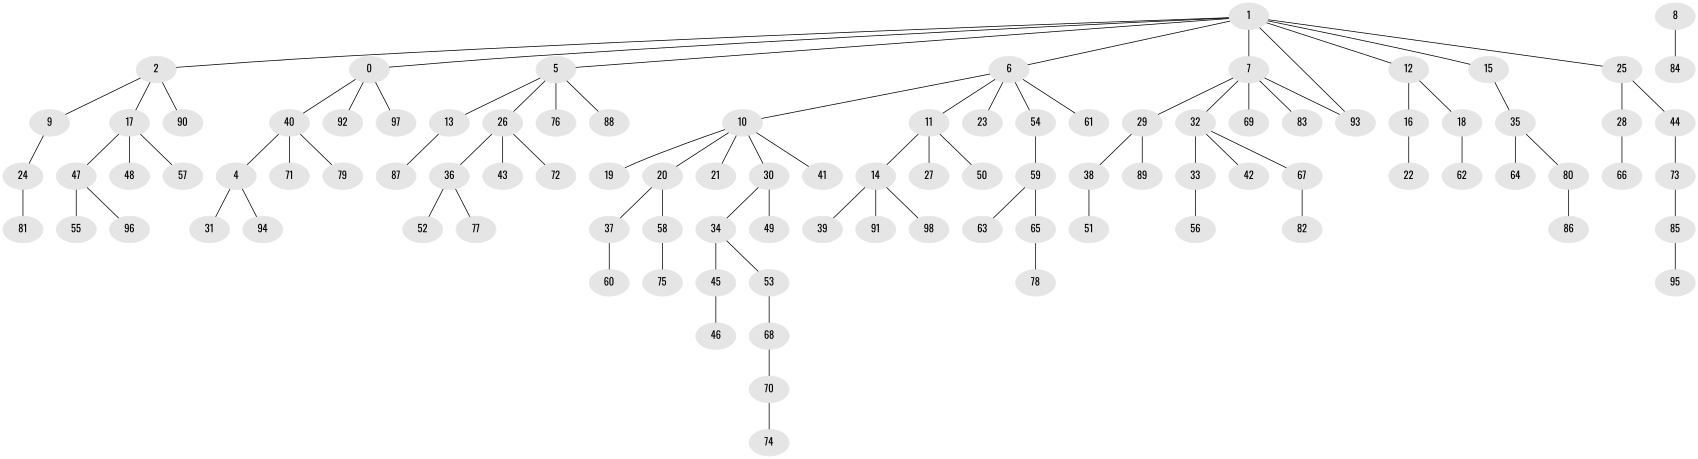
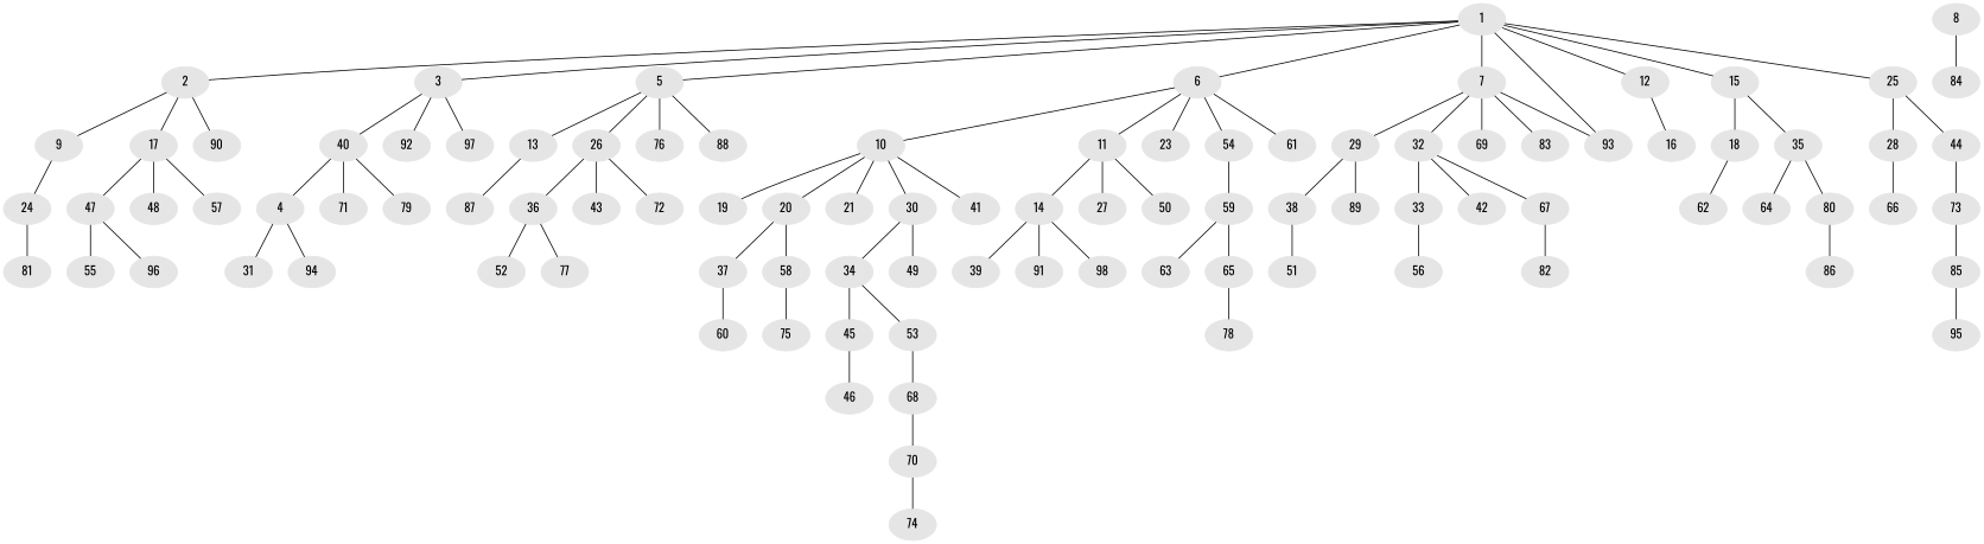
  graph {
    fontname=Oswald
    node [color=gray90 fontname=Oswald style=filled]
    edge [fontname=Oswald weight=1.0]
    1
    2
-   3 [label=0]
+   3
    5
    6
    7
    12
    15
    25
    93
    9
    17
    90
    40
    92
    97
    13
    26
    76
    88
    10
    11
    23
    54
    61
    29
    32
    69
    83
    8
    84
    16
    18
    35
    28
    44
    24
    47
    48
    57
    4
    31
    94
    71
    79
    87
    36
    43
    72
    19
    20
    21
    30
    41
    14
    27
    50
    59
    38
    89
    33
    42
    67
    81
    37
    58
    34
    49
    39
    91
    98
-   22
    62
    64
    80
    55
    96
    60
    75
    66
    73
    52
    77
    51
    45
    53
    56
    82
    46
    68
    86
    85
    70
    63
    65
    78
    74
    95
    1 -- 2
    1 -- 3
    1 -- 5
    1 -- 6
    1 -- 7
    1 -- 12
    1 -- 15
    1 -- 25
    1 -- 93
    2 -- 9
    2 -- 17
    2 -- 90
    3 -- 40
    3 -- 92
    3 -- 97
    5 -- 13
    5 -- 26
    5 -- 76
    5 -- 88
    6 -- 10
    6 -- 11
    6 -- 23
    6 -- 54
    6 -- 61
    7 -- 93
    7 -- 29
    7 -- 32
    7 -- 69
    7 -- 83
    12 -- 16
-   12 -- 18
+   15 -- 18
    15 -- 35
    25 -- 28
    25 -- 44
    9 -- 24
    17 -- 47
    17 -- 48
    17 -- 57
    40 -- 4
    40 -- 71
    40 -- 79
    13 -- 87
    26 -- 36
    26 -- 43
    26 -- 72
    10 -- 19
    10 -- 20
    10 -- 21
    10 -- 30
    10 -- 41
    11 -- 14
    11 -- 27
    11 -- 50
    54 -- 59
    29 -- 38
    29 -- 89
    32 -- 33
    32 -- 42
    32 -- 67
    8 -- 84
-   16 -- 22
    18 -- 62
    35 -- 64
    35 -- 80
    28 -- 66
    44 -- 73
    24 -- 81
    47 -- 55
    47 -- 96
    4 -- 31
    4 -- 94
    36 -- 52
    36 -- 77
    20 -- 37
    20 -- 58
    30 -- 34
    30 -- 49
    14 -- 39
    14 -- 91
    14 -- 98
    59 -- 63
    59 -- 65
    38 -- 51
    33 -- 56
    67 -- 82
    37 -- 60
    58 -- 75
    34 -- 45
    34 -- 53
    80 -- 86
    73 -- 85
    45 -- 46
    53 -- 68
    68 -- 70
    85 -- 95
    70 -- 74
    65 -- 78
  }
